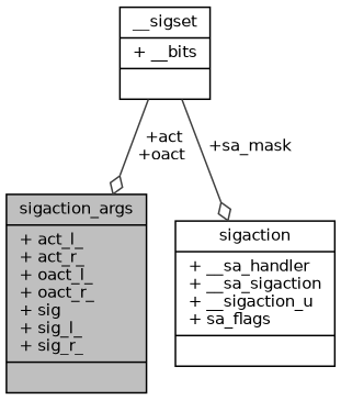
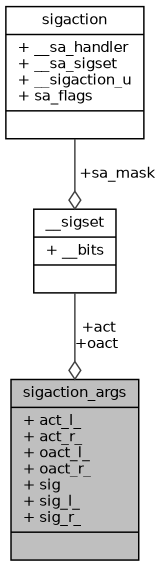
  digraph {
    node [color=black fillcolor=white fontname=Helvetica fontsize=10 shape=record style=filled]
    edge [arrowhead=odiamond color=grey25 fontname=Helvetica fontsize=10 labelfontname=Helvetica labelfontsize=10 style=solid]
    n1 [fillcolor=grey75 fontcolor=black height=0.2 label="{sigaction_args\n|+ act_l_\l+ act_r_\l+ oact_l_\l+ oact_r_\l+ sig\l+ sig_l_\l+ sig_r_\l|}" width=0.4]
-   n2 [height=0.2 label="{sigaction\n|+ __sa_handler\l+ __sa_sigaction\l+ __sigaction_u\l+ sa_flags\l|}" width=0.4]
+   n2 [height=0.2 label="{sigaction\n|+ __sa_handler\l+ __sa_sigset\l+ __sigaction_u\l+ sa_flags\l|}" width=0.4]
    n3 [height=0.2 label="{__sigset\n|+ __bits\l|}" width=0.4]
    n3 -> n1 [label=" +act\n+oact"]
-   n3 -> n2 [label=" +sa_mask"]
+   n2 -> n3 [label=" +sa_mask"]
  }
